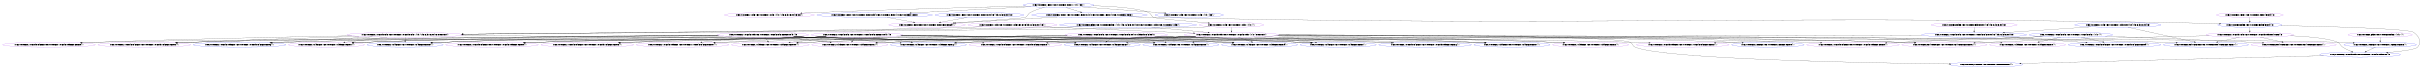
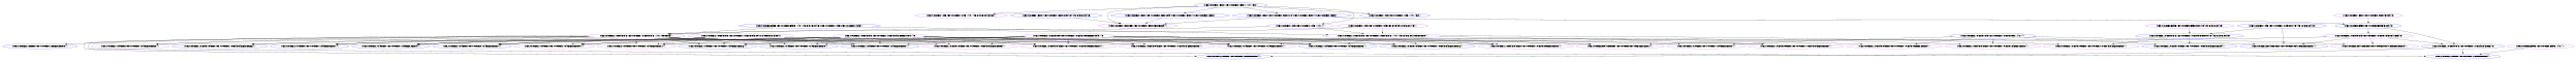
  digraph {
    fontname="DejaVu Sans"
    node [color=purple fontname="DejaVu Sans"]
    edge [fontname="DejaVu Sans"]
    "Lnet/mooctest/Node net.mooctest.Node.<init>()V"
    "Lnet/mooctest/MoreTriangle net.mooctest.MoreTriangle.<init>(DDDDDD)V"
    "Lnet/mooctest/MoreTriangle net.mooctest.MoreTriangle.<init>(Ljava/lang/String;DDDDDD)V"
    "Lnet/mooctest/InsideTest net.mooctest.InsideTest.test20()V" [color=blue]
    "Lnet/mooctest/InsideTest net.mooctest.InsideTest.test19()V" [color=blue]
    "Lnet/mooctest/InsideTest net.mooctest.InsideTest.test21()V" [color=blue]
    "Lnet/mooctest/InsideTest net.mooctest.InsideTest.test000()V"
    "Lnet/mooctest/InsideTest net.mooctest.InsideTest.test14()V"
    "Lnet/mooctest/InsideTest net.mooctest.InsideTest.test16()V" [color=blue]
    "Lnet/mooctest/InsideTest net.mooctest.InsideTest.test22()V"
    "Lnet/mooctest/InsideTest net.mooctest.InsideTest.test17()V" [color=blue]
    "Lnet/mooctest/InsideTest net.mooctest.InsideTest.test18()V" [color=blue]
    "Lnet/mooctest/AreaTest net.mooctest.AreaTest.test13()V" [color=blue]
    "Lnet/mooctest/AreaTest net.mooctest.AreaTest.test08()V" [color=blue]
    "Lnet/mooctest/AreaTest net.mooctest.AreaTest.test24()V" [color=blue]
    "Lnet/mooctest/MoreTriangleTest net.mooctest.MoreTriangleTest.test03()V"
    "Lnet/mooctest/MoreTriangleTest net.mooctest.MoreTriangleTest.test26()V" [color=blue]
    "Lnet/mooctest/MoreTriangleTest net.mooctest.MoreTriangleTest.test07()V"
    "Lnet/mooctest/MoreTriangleTest net.mooctest.MoreTriangleTest.test05()V"
    "Lnet/mooctest/PerimeterTest net.mooctest.PerimeterTest.test04()V"
    "Lnet/mooctest/PerimeterTest net.mooctest.PerimeterTest.test27()V" [color=blue]
    "Lnet/mooctest/InsideTest net.mooctest.InsideTest.test01()V"
    "Lnet/mooctest/InsideTest net.mooctest.InsideTest.test15()V" [color=blue]
    "Lnet/mooctest/MoreTriangleTest net.mooctest.MoreTriangleTest.test28()V"
    "Lnet/mooctest/MoreTriangleTest net.mooctest.MoreTriangleTest.test02()V"
    "Lnet/mooctest/MoreTriangleTest net.mooctest.MoreTriangleTest.test06()V" [color=blue]
    "Lnet/mooctest/MoreTriangleTest net.mooctest.MoreTriangleTest.test25()V"
    "Lnet/mooctest/Vector net.mooctest.Vector.sub(Lnet/mooctest/Vector;)Lnet/mooctest/Vector;" [color=blue]
    "Lnet/mooctest/Edge net.mooctest.Edge.length()D" [color=blue]
    "Lnet/mooctest/VectorTest net.mooctest.VectorTest.test29()V"
    "Lnet/mooctest/MoreTriangle net.mooctest.MoreTriangle.area()D" [color=blue]
    "Lnet/mooctest/MoreTriangle net.mooctest.MoreTriangle.perimeter()D"
    "Lnet/mooctest/PerimeterTest net.mooctest.PerimeterTest.test11()V"
    "Lnet/mooctest/MoreTriangle net.mooctest.MoreTriangle.pointInsideTriangle(DD)Z"
    "Lnet/mooctest/InsideTest net.mooctest.InsideTest.test10()V"
    "Lnet/mooctest/MoreTriangle net.mooctest.MoreTriangle.getCentroidX()D"
    "Lnet/mooctest/MoreTriangleTest net.mooctest.MoreTriangleTest.test23()V"
    "Lnet/mooctest/Node net.mooctest.Node.setName(Ljava/lang/String;)V"
    "Lnet/mooctest/Vector net.mooctest.Vector.length()D"
    "Lnet/mooctest/MoreTriangle net.mooctest.MoreTriangle.getCentroidY()D"
    "Lnet/mooctest/MoreTriangleTest net.mooctest.MoreTriangleTest.test12()V"
    "Lnet/mooctest/MoreTriangle net.mooctest.MoreTriangle.toString()Ljava/lang/String;" [color=blue]
    "Lnet/mooctest/MoreTriangleTest net.mooctest.MoreTriangleTest.test09()V" [color=blue]
    "Lnet/mooctest/Edge net.mooctest.Edge.<init>(Ljava/lang/String;Lnet/mooctest/Node;Lnet/mooctest/Node;)V" [color=blue]
    "Lnet/mooctest/Edge net.mooctest.Edge.<init>()V"
    "Lnet/mooctest/Vector net.mooctest.Vector.<init>(DD)V" [color=blue]
    "Lnet/mooctest/Vector net.mooctest.Vector.add(Lnet/mooctest/Vector;)Lnet/mooctest/Vector;" [color=blue]
    "Lnet/mooctest/Node net.mooctest.Node.<init>(DD)V" [color=blue]
    "Lnet/mooctest/Node net.mooctest.Node.<init>(Ljava/lang/String;DD)V"
    "Lnet/mooctest/MoreTriangle net.mooctest.MoreTriangle.<init>()V" [color=blue]
    "Lnet/mooctest/Vector net.mooctest.Vector.toString()Ljava/lang/String;" [color=blue]
    "Lnet/mooctest/Node net.mooctest.Node.toString()Ljava/lang/String;" [color=blue]
    "Lnet/mooctest/Edge net.mooctest.Edge.toString()Ljava/lang/String;"
    "Lnet/mooctest/Node net.mooctest.Node.<init>()V" -> "Lnet/mooctest/MoreTriangle net.mooctest.MoreTriangle.<init>(DDDDDD)V"
    "Lnet/mooctest/Node net.mooctest.Node.<init>()V" -> "Lnet/mooctest/MoreTriangle net.mooctest.MoreTriangle.<init>(Ljava/lang/String;DDDDDD)V"
    "Lnet/mooctest/MoreTriangle net.mooctest.MoreTriangle.<init>(DDDDDD)V" -> "Lnet/mooctest/InsideTest net.mooctest.InsideTest.test20()V"
    "Lnet/mooctest/MoreTriangle net.mooctest.MoreTriangle.<init>(DDDDDD)V" -> "Lnet/mooctest/InsideTest net.mooctest.InsideTest.test19()V"
    "Lnet/mooctest/MoreTriangle net.mooctest.MoreTriangle.<init>(DDDDDD)V" -> "Lnet/mooctest/InsideTest net.mooctest.InsideTest.test21()V"
    "Lnet/mooctest/MoreTriangle net.mooctest.MoreTriangle.<init>(DDDDDD)V" -> "Lnet/mooctest/InsideTest net.mooctest.InsideTest.test000()V"
    "Lnet/mooctest/MoreTriangle net.mooctest.MoreTriangle.<init>(DDDDDD)V" -> "Lnet/mooctest/InsideTest net.mooctest.InsideTest.test14()V"
    "Lnet/mooctest/MoreTriangle net.mooctest.MoreTriangle.<init>(DDDDDD)V" -> "Lnet/mooctest/InsideTest net.mooctest.InsideTest.test16()V"
    "Lnet/mooctest/MoreTriangle net.mooctest.MoreTriangle.<init>(DDDDDD)V" -> "Lnet/mooctest/InsideTest net.mooctest.InsideTest.test22()V"
    "Lnet/mooctest/MoreTriangle net.mooctest.MoreTriangle.<init>(DDDDDD)V" -> "Lnet/mooctest/InsideTest net.mooctest.InsideTest.test17()V"
    "Lnet/mooctest/MoreTriangle net.mooctest.MoreTriangle.<init>(DDDDDD)V" -> "Lnet/mooctest/InsideTest net.mooctest.InsideTest.test18()V"
    "Lnet/mooctest/MoreTriangle net.mooctest.MoreTriangle.<init>(DDDDDD)V" -> "Lnet/mooctest/AreaTest net.mooctest.AreaTest.test13()V"
    "Lnet/mooctest/MoreTriangle net.mooctest.MoreTriangle.<init>(DDDDDD)V" -> "Lnet/mooctest/AreaTest net.mooctest.AreaTest.test08()V"
    "Lnet/mooctest/MoreTriangle net.mooctest.MoreTriangle.<init>(DDDDDD)V" -> "Lnet/mooctest/AreaTest net.mooctest.AreaTest.test24()V"
    "Lnet/mooctest/MoreTriangle net.mooctest.MoreTriangle.<init>(DDDDDD)V" -> "Lnet/mooctest/MoreTriangleTest net.mooctest.MoreTriangleTest.test03()V"
    "Lnet/mooctest/MoreTriangle net.mooctest.MoreTriangle.<init>(DDDDDD)V" -> "Lnet/mooctest/MoreTriangleTest net.mooctest.MoreTriangleTest.test26()V"
    "Lnet/mooctest/MoreTriangle net.mooctest.MoreTriangle.<init>(DDDDDD)V" -> "Lnet/mooctest/MoreTriangleTest net.mooctest.MoreTriangleTest.test07()V"
    "Lnet/mooctest/MoreTriangle net.mooctest.MoreTriangle.<init>(DDDDDD)V" -> "Lnet/mooctest/MoreTriangleTest net.mooctest.MoreTriangleTest.test05()V"
    "Lnet/mooctest/MoreTriangle net.mooctest.MoreTriangle.<init>(DDDDDD)V" -> "Lnet/mooctest/PerimeterTest net.mooctest.PerimeterTest.test04()V"
    "Lnet/mooctest/MoreTriangle net.mooctest.MoreTriangle.<init>(DDDDDD)V" -> "Lnet/mooctest/PerimeterTest net.mooctest.PerimeterTest.test27()V"
    "Lnet/mooctest/MoreTriangle net.mooctest.MoreTriangle.<init>(Ljava/lang/String;DDDDDD)V" -> "Lnet/mooctest/InsideTest net.mooctest.InsideTest.test01()V"
    "Lnet/mooctest/MoreTriangle net.mooctest.MoreTriangle.<init>(Ljava/lang/String;DDDDDD)V" -> "Lnet/mooctest/InsideTest net.mooctest.InsideTest.test15()V"
    "Lnet/mooctest/MoreTriangle net.mooctest.MoreTriangle.<init>(Ljava/lang/String;DDDDDD)V" -> "Lnet/mooctest/MoreTriangleTest net.mooctest.MoreTriangleTest.test28()V"
    "Lnet/mooctest/MoreTriangle net.mooctest.MoreTriangle.<init>(Ljava/lang/String;DDDDDD)V" -> "Lnet/mooctest/MoreTriangleTest net.mooctest.MoreTriangleTest.test02()V"
    "Lnet/mooctest/MoreTriangle net.mooctest.MoreTriangle.<init>(Ljava/lang/String;DDDDDD)V" -> "Lnet/mooctest/MoreTriangleTest net.mooctest.MoreTriangleTest.test06()V"
    "Lnet/mooctest/MoreTriangle net.mooctest.MoreTriangle.<init>(Ljava/lang/String;DDDDDD)V" -> "Lnet/mooctest/MoreTriangleTest net.mooctest.MoreTriangleTest.test25()V"
    "Lnet/mooctest/Vector net.mooctest.Vector.sub(Lnet/mooctest/Vector;)Lnet/mooctest/Vector;" -> "Lnet/mooctest/Edge net.mooctest.Edge.length()D"
    "Lnet/mooctest/Vector net.mooctest.Vector.sub(Lnet/mooctest/Vector;)Lnet/mooctest/Vector;" -> "Lnet/mooctest/VectorTest net.mooctest.VectorTest.test29()V"
    "Lnet/mooctest/Edge net.mooctest.Edge.length()D" -> "Lnet/mooctest/MoreTriangle net.mooctest.MoreTriangle.area()D"
    "Lnet/mooctest/Edge net.mooctest.Edge.length()D" -> "Lnet/mooctest/MoreTriangle net.mooctest.MoreTriangle.perimeter()D"
-   "Lnet/mooctest/AreaTest net.mooctest.AreaTest.test13()V" -> "Lnet/mooctest/MoreTriangle net.mooctest.MoreTriangle.area()D"
+   "Lnet/mooctest/MoreTriangle net.mooctest.MoreTriangle.area()D" -> "Lnet/mooctest/AreaTest net.mooctest.AreaTest.test13()V"
    "Lnet/mooctest/MoreTriangle net.mooctest.MoreTriangle.area()D" -> "Lnet/mooctest/AreaTest net.mooctest.AreaTest.test24()V"
    "Lnet/mooctest/MoreTriangle net.mooctest.MoreTriangle.perimeter()D" -> "Lnet/mooctest/PerimeterTest net.mooctest.PerimeterTest.test04()V"
    "Lnet/mooctest/MoreTriangle net.mooctest.MoreTriangle.perimeter()D" -> "Lnet/mooctest/PerimeterTest net.mooctest.PerimeterTest.test27()V"
    "Lnet/mooctest/MoreTriangle net.mooctest.MoreTriangle.perimeter()D" -> "Lnet/mooctest/MoreTriangle net.mooctest.MoreTriangle.area()D"
    "Lnet/mooctest/MoreTriangle net.mooctest.MoreTriangle.perimeter()D" -> "Lnet/mooctest/PerimeterTest net.mooctest.PerimeterTest.test11()V"
    "Lnet/mooctest/MoreTriangle net.mooctest.MoreTriangle.pointInsideTriangle(DD)Z" -> "Lnet/mooctest/InsideTest net.mooctest.InsideTest.test20()V"
    "Lnet/mooctest/MoreTriangle net.mooctest.MoreTriangle.pointInsideTriangle(DD)Z" -> "Lnet/mooctest/InsideTest net.mooctest.InsideTest.test19()V"
    "Lnet/mooctest/MoreTriangle net.mooctest.MoreTriangle.pointInsideTriangle(DD)Z" -> "Lnet/mooctest/InsideTest net.mooctest.InsideTest.test21()V"
    "Lnet/mooctest/MoreTriangle net.mooctest.MoreTriangle.pointInsideTriangle(DD)Z" -> "Lnet/mooctest/InsideTest net.mooctest.InsideTest.test000()V"
    "Lnet/mooctest/MoreTriangle net.mooctest.MoreTriangle.pointInsideTriangle(DD)Z" -> "Lnet/mooctest/InsideTest net.mooctest.InsideTest.test14()V"
    "Lnet/mooctest/MoreTriangle net.mooctest.MoreTriangle.pointInsideTriangle(DD)Z" -> "Lnet/mooctest/InsideTest net.mooctest.InsideTest.test16()V"
    "Lnet/mooctest/MoreTriangle net.mooctest.MoreTriangle.pointInsideTriangle(DD)Z" -> "Lnet/mooctest/InsideTest net.mooctest.InsideTest.test22()V"
    "Lnet/mooctest/MoreTriangle net.mooctest.MoreTriangle.pointInsideTriangle(DD)Z" -> "Lnet/mooctest/InsideTest net.mooctest.InsideTest.test17()V"
    "Lnet/mooctest/MoreTriangle net.mooctest.MoreTriangle.pointInsideTriangle(DD)Z" -> "Lnet/mooctest/InsideTest net.mooctest.InsideTest.test18()V"
    "Lnet/mooctest/MoreTriangle net.mooctest.MoreTriangle.pointInsideTriangle(DD)Z" -> "Lnet/mooctest/InsideTest net.mooctest.InsideTest.test01()V"
    "Lnet/mooctest/MoreTriangle net.mooctest.MoreTriangle.pointInsideTriangle(DD)Z" -> "Lnet/mooctest/InsideTest net.mooctest.InsideTest.test15()V"
    "Lnet/mooctest/MoreTriangle net.mooctest.MoreTriangle.pointInsideTriangle(DD)Z" -> "Lnet/mooctest/InsideTest net.mooctest.InsideTest.test10()V"
    "Lnet/mooctest/MoreTriangle net.mooctest.MoreTriangle.getCentroidX()D" -> "Lnet/mooctest/InsideTest net.mooctest.InsideTest.test20()V"
    "Lnet/mooctest/MoreTriangle net.mooctest.MoreTriangle.getCentroidX()D" -> "Lnet/mooctest/InsideTest net.mooctest.InsideTest.test19()V"
    "Lnet/mooctest/MoreTriangle net.mooctest.MoreTriangle.getCentroidX()D" -> "Lnet/mooctest/InsideTest net.mooctest.InsideTest.test21()V"
    "Lnet/mooctest/MoreTriangle net.mooctest.MoreTriangle.getCentroidX()D" -> "Lnet/mooctest/InsideTest net.mooctest.InsideTest.test000()V"
    "Lnet/mooctest/MoreTriangle net.mooctest.MoreTriangle.getCentroidX()D" -> "Lnet/mooctest/InsideTest net.mooctest.InsideTest.test14()V"
    "Lnet/mooctest/MoreTriangle net.mooctest.MoreTriangle.getCentroidX()D" -> "Lnet/mooctest/InsideTest net.mooctest.InsideTest.test16()V"
    "Lnet/mooctest/MoreTriangle net.mooctest.MoreTriangle.getCentroidX()D" -> "Lnet/mooctest/InsideTest net.mooctest.InsideTest.test17()V"
    "Lnet/mooctest/MoreTriangle net.mooctest.MoreTriangle.getCentroidX()D" -> "Lnet/mooctest/InsideTest net.mooctest.InsideTest.test18()V"
    "Lnet/mooctest/MoreTriangle net.mooctest.MoreTriangle.getCentroidX()D" -> "Lnet/mooctest/MoreTriangleTest net.mooctest.MoreTriangleTest.test03()V"
    "Lnet/mooctest/MoreTriangle net.mooctest.MoreTriangle.getCentroidX()D" -> "Lnet/mooctest/MoreTriangleTest net.mooctest.MoreTriangleTest.test26()V"
    "Lnet/mooctest/MoreTriangle net.mooctest.MoreTriangle.getCentroidX()D" -> "Lnet/mooctest/MoreTriangleTest net.mooctest.MoreTriangleTest.test07()V"
    "Lnet/mooctest/MoreTriangle net.mooctest.MoreTriangle.getCentroidX()D" -> "Lnet/mooctest/MoreTriangleTest net.mooctest.MoreTriangleTest.test05()V"
    "Lnet/mooctest/MoreTriangle net.mooctest.MoreTriangle.getCentroidX()D" -> "Lnet/mooctest/InsideTest net.mooctest.InsideTest.test01()V"
    "Lnet/mooctest/MoreTriangle net.mooctest.MoreTriangle.getCentroidX()D" -> "Lnet/mooctest/InsideTest net.mooctest.InsideTest.test15()V"
    "Lnet/mooctest/MoreTriangle net.mooctest.MoreTriangle.getCentroidX()D" -> "Lnet/mooctest/MoreTriangleTest net.mooctest.MoreTriangleTest.test02()V"
    "Lnet/mooctest/MoreTriangle net.mooctest.MoreTriangle.getCentroidX()D" -> "Lnet/mooctest/MoreTriangleTest net.mooctest.MoreTriangleTest.test06()V"
    "Lnet/mooctest/MoreTriangle net.mooctest.MoreTriangle.getCentroidX()D" -> "Lnet/mooctest/MoreTriangleTest net.mooctest.MoreTriangleTest.test23()V"
    "Lnet/mooctest/Node net.mooctest.Node.setName(Ljava/lang/String;)V" -> "Lnet/mooctest/MoreTriangle net.mooctest.MoreTriangle.<init>(DDDDDD)V"
    "Lnet/mooctest/Node net.mooctest.Node.setName(Ljava/lang/String;)V" -> "Lnet/mooctest/MoreTriangle net.mooctest.MoreTriangle.<init>(Ljava/lang/String;DDDDDD)V"
    "Lnet/mooctest/Vector net.mooctest.Vector.length()D" -> "Lnet/mooctest/Edge net.mooctest.Edge.length()D"
    "Lnet/mooctest/MoreTriangle net.mooctest.MoreTriangle.getCentroidY()D" -> "Lnet/mooctest/InsideTest net.mooctest.InsideTest.test20()V"
    "Lnet/mooctest/MoreTriangle net.mooctest.MoreTriangle.getCentroidY()D" -> "Lnet/mooctest/InsideTest net.mooctest.InsideTest.test19()V"
    "Lnet/mooctest/MoreTriangle net.mooctest.MoreTriangle.getCentroidY()D" -> "Lnet/mooctest/InsideTest net.mooctest.InsideTest.test21()V"
    "Lnet/mooctest/MoreTriangle net.mooctest.MoreTriangle.getCentroidY()D" -> "Lnet/mooctest/InsideTest net.mooctest.InsideTest.test000()V"
    "Lnet/mooctest/MoreTriangle net.mooctest.MoreTriangle.getCentroidY()D" -> "Lnet/mooctest/InsideTest net.mooctest.InsideTest.test14()V"
    "Lnet/mooctest/MoreTriangle net.mooctest.MoreTriangle.getCentroidY()D" -> "Lnet/mooctest/InsideTest net.mooctest.InsideTest.test16()V"
    "Lnet/mooctest/MoreTriangle net.mooctest.MoreTriangle.getCentroidY()D" -> "Lnet/mooctest/InsideTest net.mooctest.InsideTest.test18()V"
    "Lnet/mooctest/MoreTriangle net.mooctest.MoreTriangle.getCentroidY()D" -> "Lnet/mooctest/MoreTriangleTest net.mooctest.MoreTriangleTest.test03()V"
    "Lnet/mooctest/MoreTriangle net.mooctest.MoreTriangle.getCentroidY()D" -> "Lnet/mooctest/MoreTriangleTest net.mooctest.MoreTriangleTest.test07()V"
    "Lnet/mooctest/MoreTriangle net.mooctest.MoreTriangle.getCentroidY()D" -> "Lnet/mooctest/MoreTriangleTest net.mooctest.MoreTriangleTest.test05()V"
    "Lnet/mooctest/MoreTriangle net.mooctest.MoreTriangle.getCentroidY()D" -> "Lnet/mooctest/PerimeterTest net.mooctest.PerimeterTest.test04()V"
    "Lnet/mooctest/MoreTriangle net.mooctest.MoreTriangle.getCentroidY()D" -> "Lnet/mooctest/InsideTest net.mooctest.InsideTest.test01()V"
    "Lnet/mooctest/MoreTriangle net.mooctest.MoreTriangle.getCentroidY()D" -> "Lnet/mooctest/InsideTest net.mooctest.InsideTest.test15()V"
    "Lnet/mooctest/MoreTriangle net.mooctest.MoreTriangle.getCentroidY()D" -> "Lnet/mooctest/MoreTriangleTest net.mooctest.MoreTriangleTest.test02()V"
    "Lnet/mooctest/MoreTriangle net.mooctest.MoreTriangle.getCentroidY()D" -> "Lnet/mooctest/MoreTriangleTest net.mooctest.MoreTriangleTest.test06()V"
    "Lnet/mooctest/MoreTriangle net.mooctest.MoreTriangle.getCentroidY()D" -> "Lnet/mooctest/MoreTriangleTest net.mooctest.MoreTriangleTest.test25()V"
    "Lnet/mooctest/MoreTriangle net.mooctest.MoreTriangle.getCentroidY()D" -> "Lnet/mooctest/MoreTriangleTest net.mooctest.MoreTriangleTest.test12()V"
    "Lnet/mooctest/MoreTriangle net.mooctest.MoreTriangle.toString()Ljava/lang/String;" -> "Lnet/mooctest/MoreTriangleTest net.mooctest.MoreTriangleTest.test28()V"
    "Lnet/mooctest/MoreTriangle net.mooctest.MoreTriangle.toString()Ljava/lang/String;" -> "Lnet/mooctest/MoreTriangleTest net.mooctest.MoreTriangleTest.test09()V"
    "Lnet/mooctest/Edge net.mooctest.Edge.<init>(Ljava/lang/String;Lnet/mooctest/Node;Lnet/mooctest/Node;)V" -> "Lnet/mooctest/MoreTriangle net.mooctest.MoreTriangle.<init>(DDDDDD)V"
    "Lnet/mooctest/Edge net.mooctest.Edge.<init>(Ljava/lang/String;Lnet/mooctest/Node;Lnet/mooctest/Node;)V" -> "Lnet/mooctest/MoreTriangle net.mooctest.MoreTriangle.<init>(Ljava/lang/String;DDDDDD)V"
    "Lnet/mooctest/Edge net.mooctest.Edge.<init>()V" -> "Lnet/mooctest/AreaTest net.mooctest.AreaTest.test13()V"
    "Lnet/mooctest/Vector net.mooctest.Vector.<init>(DD)V" -> "Lnet/mooctest/Node net.mooctest.Node.<init>()V"
    "Lnet/mooctest/Vector net.mooctest.Vector.<init>(DD)V" -> "Lnet/mooctest/Vector net.mooctest.Vector.sub(Lnet/mooctest/Vector;)Lnet/mooctest/Vector;"
    "Lnet/mooctest/Vector net.mooctest.Vector.<init>(DD)V" -> "Lnet/mooctest/VectorTest net.mooctest.VectorTest.test29()V"
    "Lnet/mooctest/Vector net.mooctest.Vector.<init>(DD)V" -> "Lnet/mooctest/Vector net.mooctest.Vector.add(Lnet/mooctest/Vector;)Lnet/mooctest/Vector;"
    "Lnet/mooctest/Vector net.mooctest.Vector.<init>(DD)V" -> "Lnet/mooctest/Node net.mooctest.Node.<init>(DD)V"
    "Lnet/mooctest/Vector net.mooctest.Vector.<init>(DD)V" -> "Lnet/mooctest/Node net.mooctest.Node.<init>(Ljava/lang/String;DD)V"
    "Lnet/mooctest/Vector net.mooctest.Vector.add(Lnet/mooctest/Vector;)Lnet/mooctest/Vector;" -> "Lnet/mooctest/VectorTest net.mooctest.VectorTest.test29()V"
    "Lnet/mooctest/MoreTriangle net.mooctest.MoreTriangle.<init>()V" -> "Lnet/mooctest/PerimeterTest net.mooctest.PerimeterTest.test11()V"
    "Lnet/mooctest/MoreTriangle net.mooctest.MoreTriangle.<init>()V" -> "Lnet/mooctest/InsideTest net.mooctest.InsideTest.test10()V"
    "Lnet/mooctest/MoreTriangle net.mooctest.MoreTriangle.<init>()V" -> "Lnet/mooctest/MoreTriangleTest net.mooctest.MoreTriangleTest.test23()V"
    "Lnet/mooctest/MoreTriangle net.mooctest.MoreTriangle.<init>()V" -> "Lnet/mooctest/MoreTriangleTest net.mooctest.MoreTriangleTest.test12()V"
    "Lnet/mooctest/MoreTriangle net.mooctest.MoreTriangle.<init>()V" -> "Lnet/mooctest/MoreTriangleTest net.mooctest.MoreTriangleTest.test09()V"
    "Lnet/mooctest/Vector net.mooctest.Vector.toString()Ljava/lang/String;" -> "Lnet/mooctest/VectorTest net.mooctest.VectorTest.test29()V"
    "Lnet/mooctest/Node net.mooctest.Node.toString()Ljava/lang/String;" -> "Lnet/mooctest/PerimeterTest net.mooctest.PerimeterTest.test27()V"
    "Lnet/mooctest/Node net.mooctest.Node.toString()Ljava/lang/String;" -> "Lnet/mooctest/MoreTriangle net.mooctest.MoreTriangle.toString()Ljava/lang/String;"
    "Lnet/mooctest/Edge net.mooctest.Edge.toString()Ljava/lang/String;" -> "Lnet/mooctest/MoreTriangle net.mooctest.MoreTriangle.toString()Ljava/lang/String;"
  }
